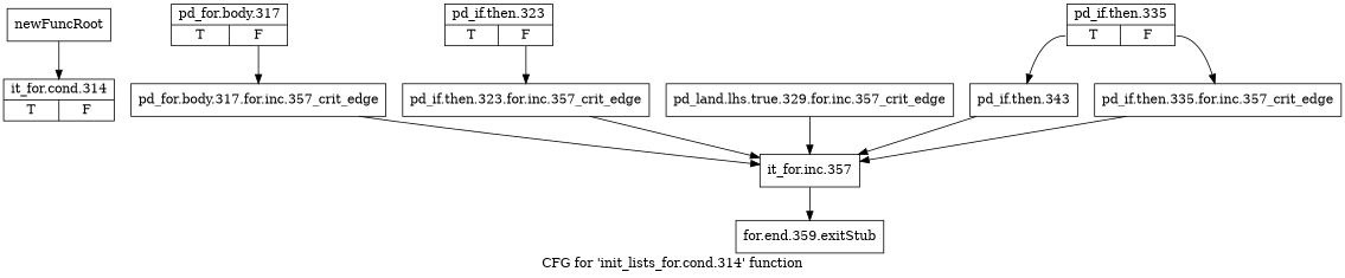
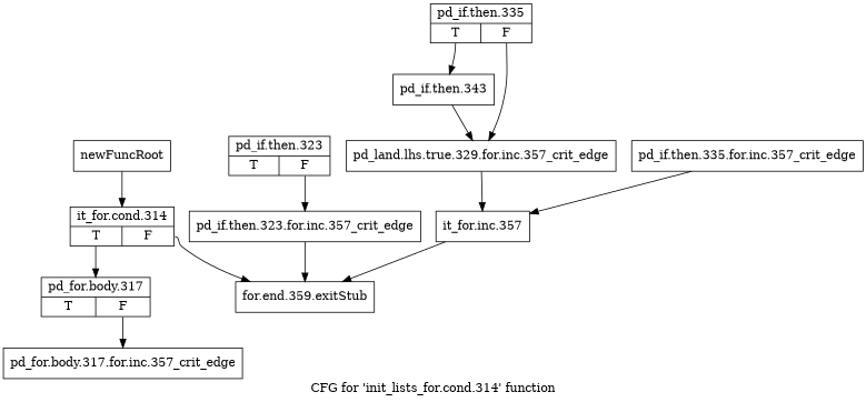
  digraph {
    label="CFG for 'init_lists_for.cond.314' function"
    node [shape=record]
    n1 [label="{newFuncRoot}"]
    n2 [label="{it_for.cond.314|{<s0>T|<s1>F}}"]
    n3 [label="{for.end.359.exitStub}"]
    n4 [label="{pd_for.body.317|{<s0>T|<s1>F}}"]
    n5 [label="{pd_for.body.317.for.inc.357_crit_edge}"]
    n6 [label="{pd_if.then.323|{<s0>T|<s1>F}}"]
    n7 [label="{pd_if.then.323.for.inc.357_crit_edge}"]
    n8 [label="{it_for.inc.357}"]
    n9 [label="{pd_land.lhs.true.329.for.inc.357_crit_edge}"]
    n10 [label="{pd_if.then.335|{<s0>T|<s1>F}}"]
    n11 [label="{pd_if.then.343}"]
    n12 [label="{pd_if.then.335.for.inc.357_crit_edge}"]
    n1 -> n2
+   n2 -> n3 [tailport=s1]
+   n2 -> n4 [tailport=s0]
    n4 -> n5 [tailport=s1]
-   n5 -> n8
    n6 -> n7 [tailport=s1]
-   n7 -> n8
+   n7 -> n3
    n8 -> n3
    n9 -> n8
    n10 -> n11 [tailport=s0]
-   n10 -> n12 [tailport=s1]
-   n11 -> n8
+   n10 -> n9 [tailport=s1]
+   n11 -> n9
    n12 -> n8
  }
